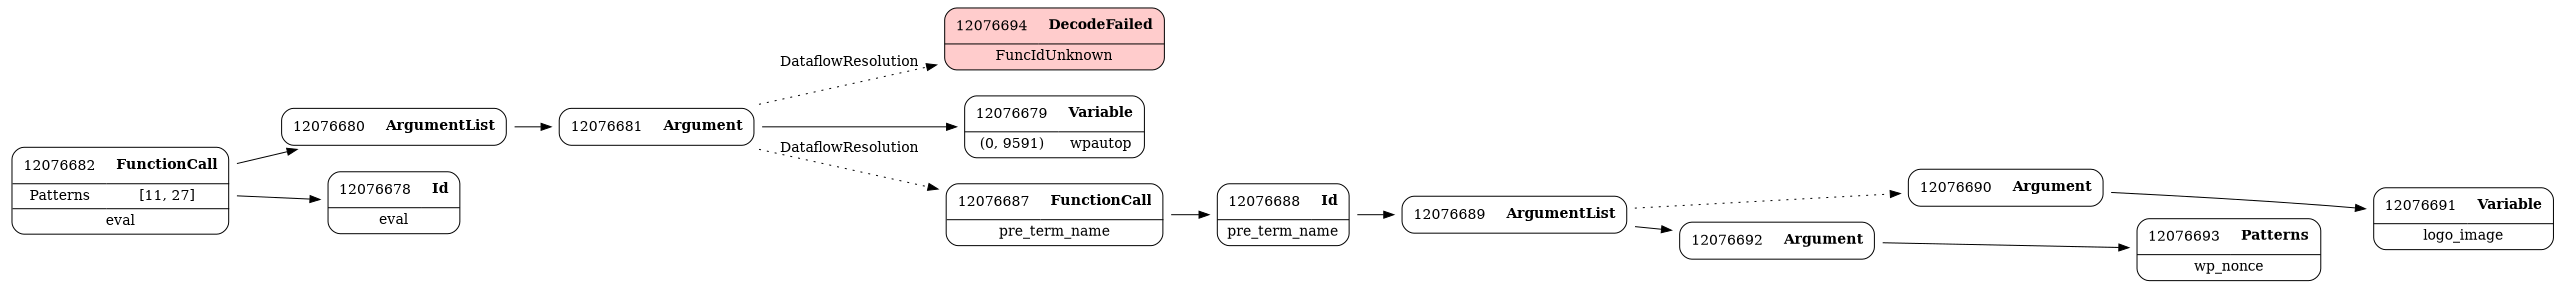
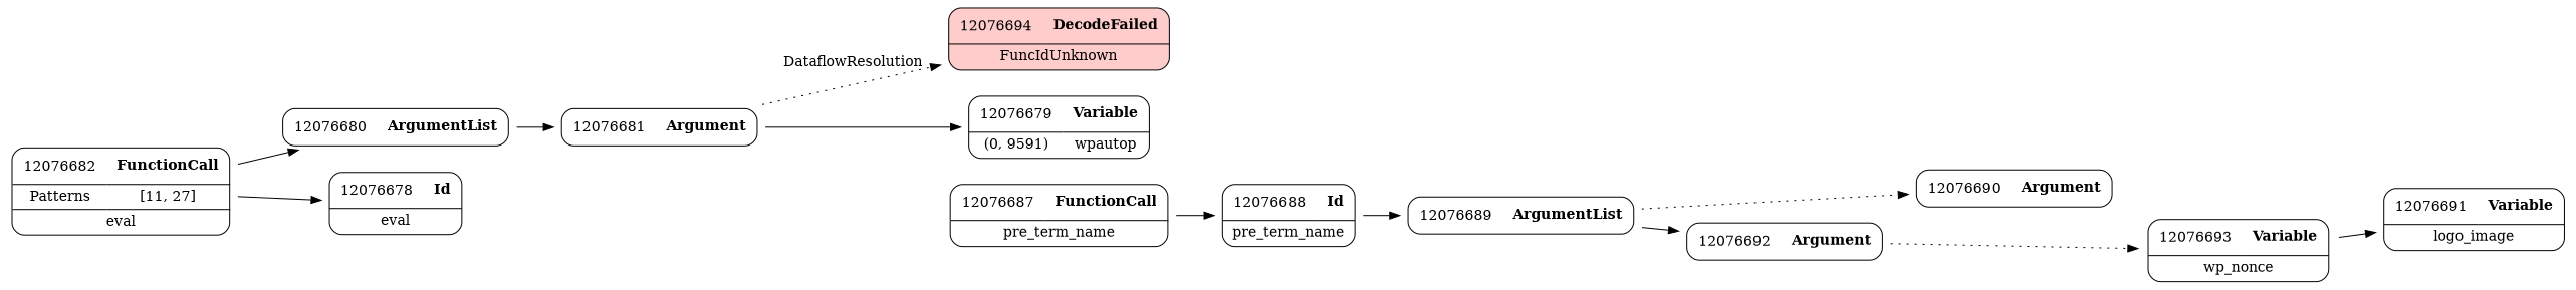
  digraph {
    rankdir=LR
    node [shape=none]
    edge [weight=2]
    n1 [label=<<TABLE border='1' cellspacing='0' cellpadding='10' style='rounded' ><TR><TD border='0'>12076688</TD><TD border='0'><B>Id</B></TD></TR><HR/><TR><TD border='0' cellpadding='5' colspan='2'>pre_term_name</TD></TR></TABLE>>]
    n2 [label=<<TABLE border='1' cellspacing='0' cellpadding='10' style='rounded' ><TR><TD border='0'>12076689</TD><TD border='0'><B>ArgumentList</B></TD></TR></TABLE>>]
    n3 [label=<<TABLE border='1' cellspacing='0' cellpadding='10' style='rounded' ><TR><TD border='0'>12076690</TD><TD border='0'><B>Argument</B></TD></TR></TABLE>>]
    n4 [label=<<TABLE border='1' cellspacing='0' cellpadding='10' style='rounded' ><TR><TD border='0'>12076692</TD><TD border='0'><B>Argument</B></TD></TR></TABLE>>]
    n5 [label=<<TABLE border='1' cellspacing='0' cellpadding='10' style='rounded' ><TR><TD border='0'>12076691</TD><TD border='0'><B>Variable</B></TD></TR><HR/><TR><TD border='0' cellpadding='5' colspan='2'>logo_image</TD></TR></TABLE>>]
-   n6 [label=<<TABLE border='1' cellspacing='0' cellpadding='10' style='rounded' ><TR><TD border='0'>12076693</TD><TD border='0'><B>Patterns</B></TD></TR><HR/><TR><TD border='0' cellpadding='5' colspan='2'>wp_nonce</TD></TR></TABLE>>]
+   n6 [label=<<TABLE border='1' cellspacing='0' cellpadding='10' style='rounded' ><TR><TD border='0'>12076693</TD><TD border='0'><B>Variable</B></TD></TR><HR/><TR><TD border='0' cellpadding='5' colspan='2'>wp_nonce</TD></TR></TABLE>>]
    n7 [label=<<TABLE border='1' cellspacing='0' cellpadding='10' style='rounded' bgcolor='#FFCCCC' ><TR><TD border='0'>12076694</TD><TD border='0'><B>DecodeFailed</B></TD></TR><HR/><TR><TD border='0' cellpadding='5' colspan='2'>FuncIdUnknown</TD></TR></TABLE>>]
    n8 [label=<<TABLE border='1' cellspacing='0' cellpadding='10' style='rounded' ><TR><TD border='0'>12076680</TD><TD border='0'><B>ArgumentList</B></TD></TR></TABLE>>]
    n9 [label=<<TABLE border='1' cellspacing='0' cellpadding='10' style='rounded' ><TR><TD border='0'>12076681</TD><TD border='0'><B>Argument</B></TD></TR></TABLE>>]
    n10 [label=<<TABLE border='1' cellspacing='0' cellpadding='10' style='rounded' ><TR><TD border='0'>12076679</TD><TD border='0'><B>Variable</B></TD></TR><HR/><TR><TD border='0' cellpadding='5'>(0, 9591)</TD><TD border='0' cellpadding='5'>wpautop</TD></TR></TABLE>>]
    n11 [label=<<TABLE border='1' cellspacing='0' cellpadding='10' style='rounded' ><TR><TD border='0'>12076687</TD><TD border='0'><B>FunctionCall</B></TD></TR><HR/><TR><TD border='0' cellpadding='5' colspan='2'>pre_term_name</TD></TR></TABLE>>]
    n12 [label=<<TABLE border='1' cellspacing='0' cellpadding='10' style='rounded' ><TR><TD border='0'>12076682</TD><TD border='0'><B>FunctionCall</B></TD></TR><HR/><TR><TD border='0' cellpadding='5'>Patterns</TD><TD border='0' cellpadding='5'>[11, 27]</TD></TR><HR/><TR><TD border='0' cellpadding='5' colspan='2'>eval</TD></TR></TABLE>>]
    n13 [label=<<TABLE border='1' cellspacing='0' cellpadding='10' style='rounded' ><TR><TD border='0'>12076678</TD><TD border='0'><B>Id</B></TD></TR><HR/><TR><TD border='0' cellpadding='5' colspan='2'>eval</TD></TR></TABLE>>]
    n1 -> n2
    n2 -> n3 [style=dotted]
    n2 -> n4
-   n3 -> n5
-   n4 -> n6
+   n6 -> n5
+   n4 -> n6 [style=dotted]
    n8 -> n9
    n9 -> n7 [label=DataflowResolution style=dotted weight=""]
    n9 -> n10
-   n9 -> n11 [label=DataflowResolution style=dotted weight=""]
    n11 -> n1
    n12 -> n8
    n12 -> n13
  }
